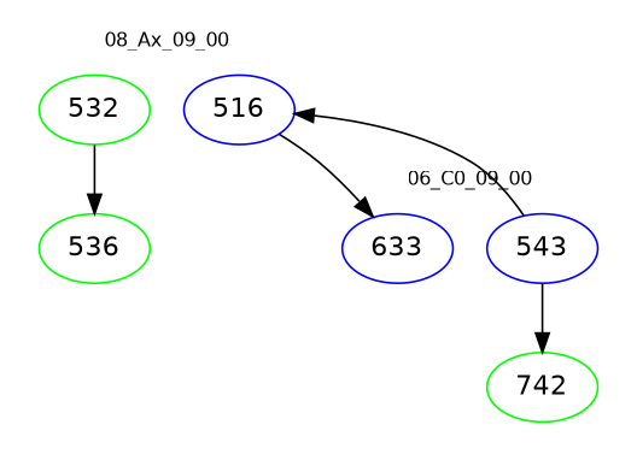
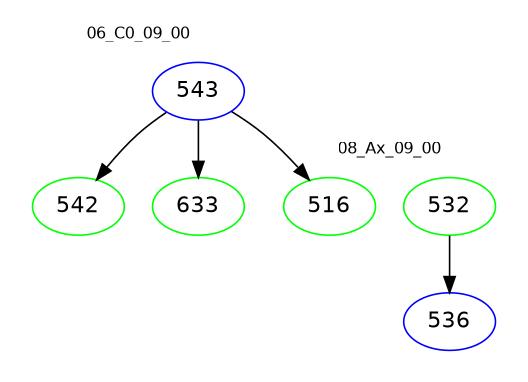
  digraph {
    fontname="DejaVu Sans"
    node [color=green fontname="DejaVu Sans"]
    edge [color=black fontname="DejaVu Sans"]
    n1 [label=532]
-   n2 [color=blue label=516]
-   n3 [label=536]
+   n2 [label=516]
+   n3 [color=blue label=536]
    n4 [color=blue label=543]
-   n5 [label=742]
-   n6 [color=blue label=633]
+   n5 [label=542]
+   n6 [label=633]
    subgraph cluster_1 {
      color=white
      fontsize=10
      label="08_Ax_09_00"
      n1
      n2
      n3
    }
    subgraph cluster_2 {
      color=white
      fontsize=10
      label="06_C0_09_00"
      n4
      n5
      n6
    }
    n1 -> n3
    n4 -> n2
    n4 -> n5
-   n2 -> n6
+   n4 -> n6
  }
